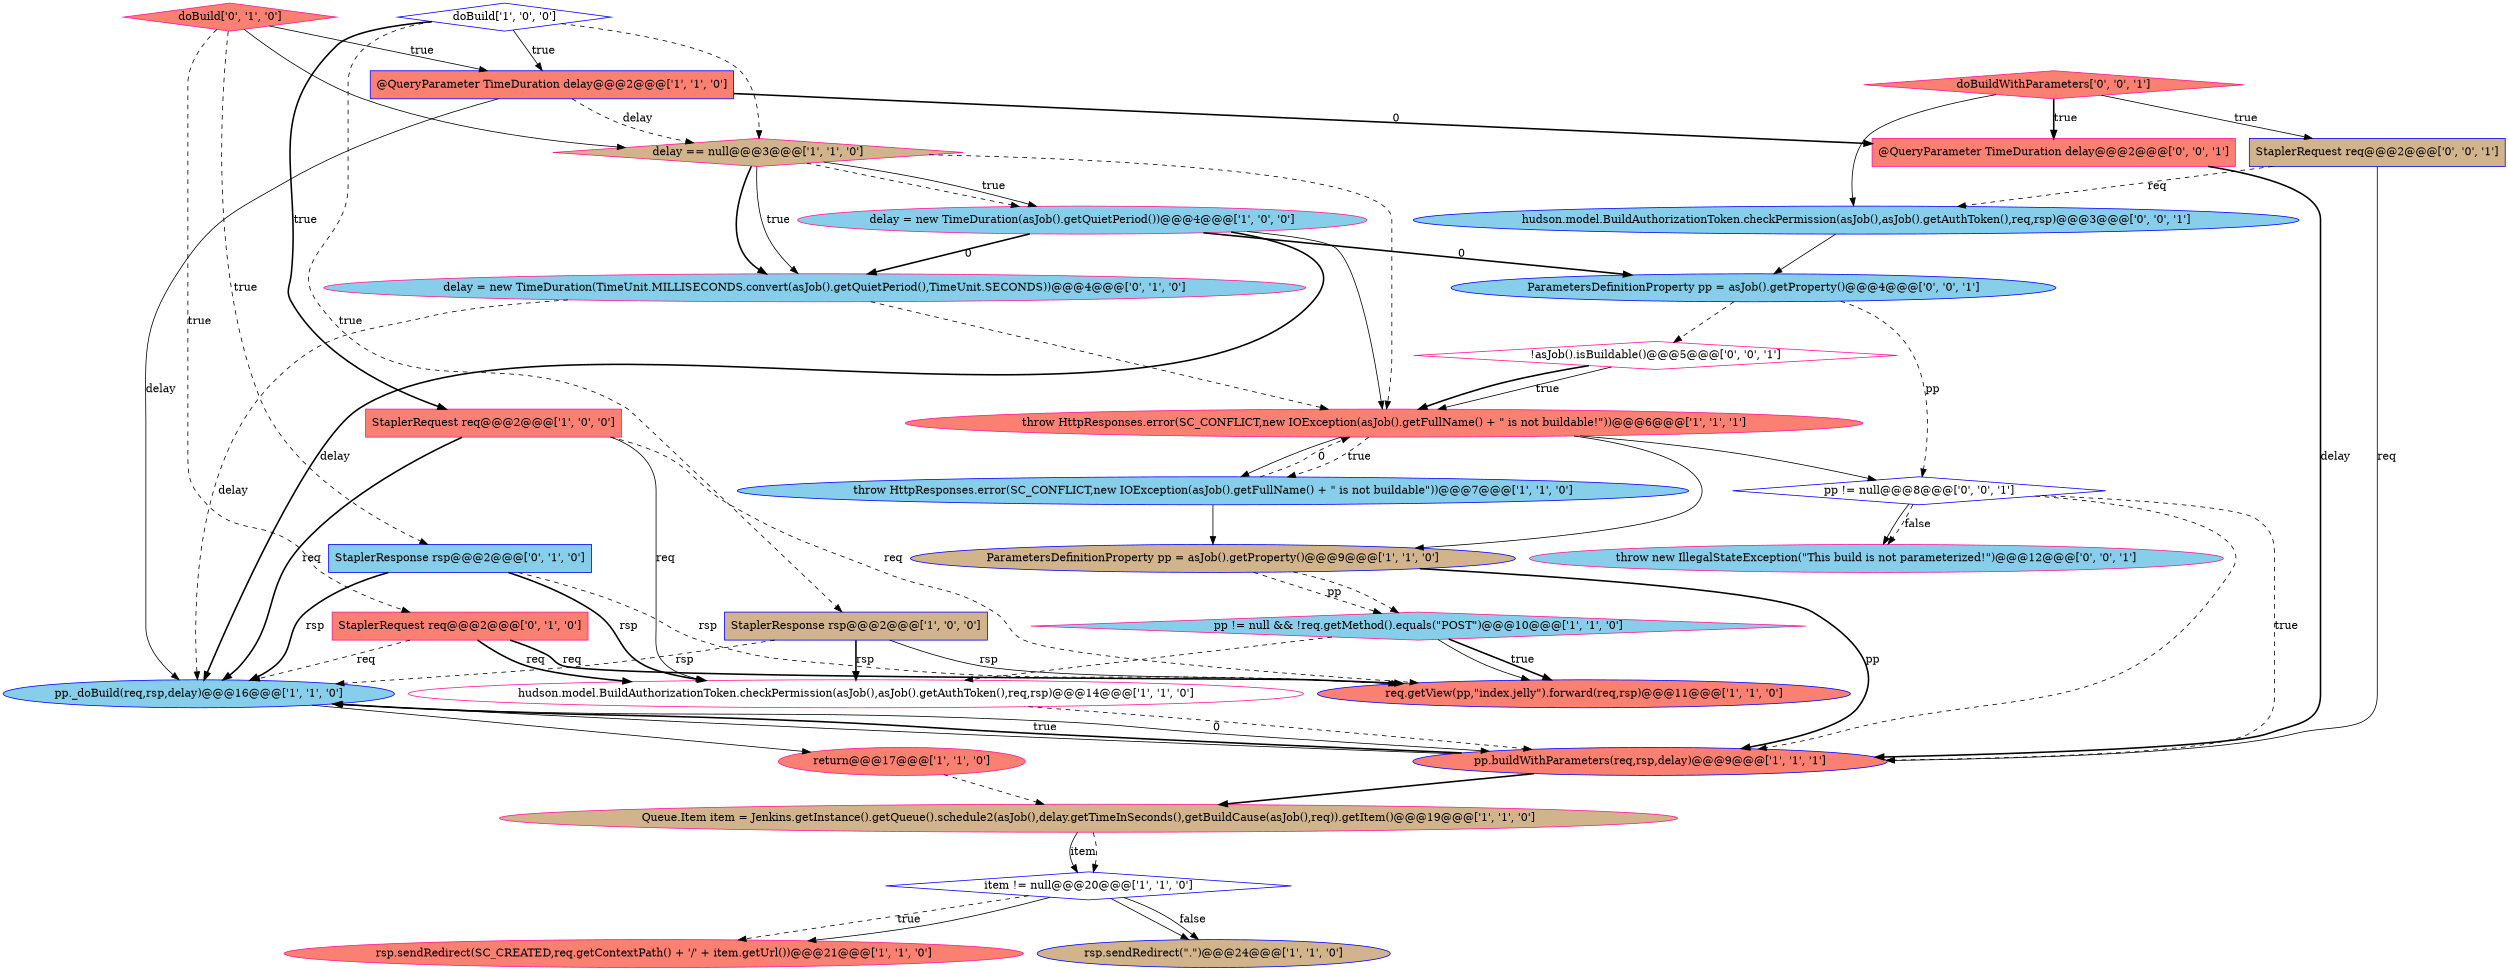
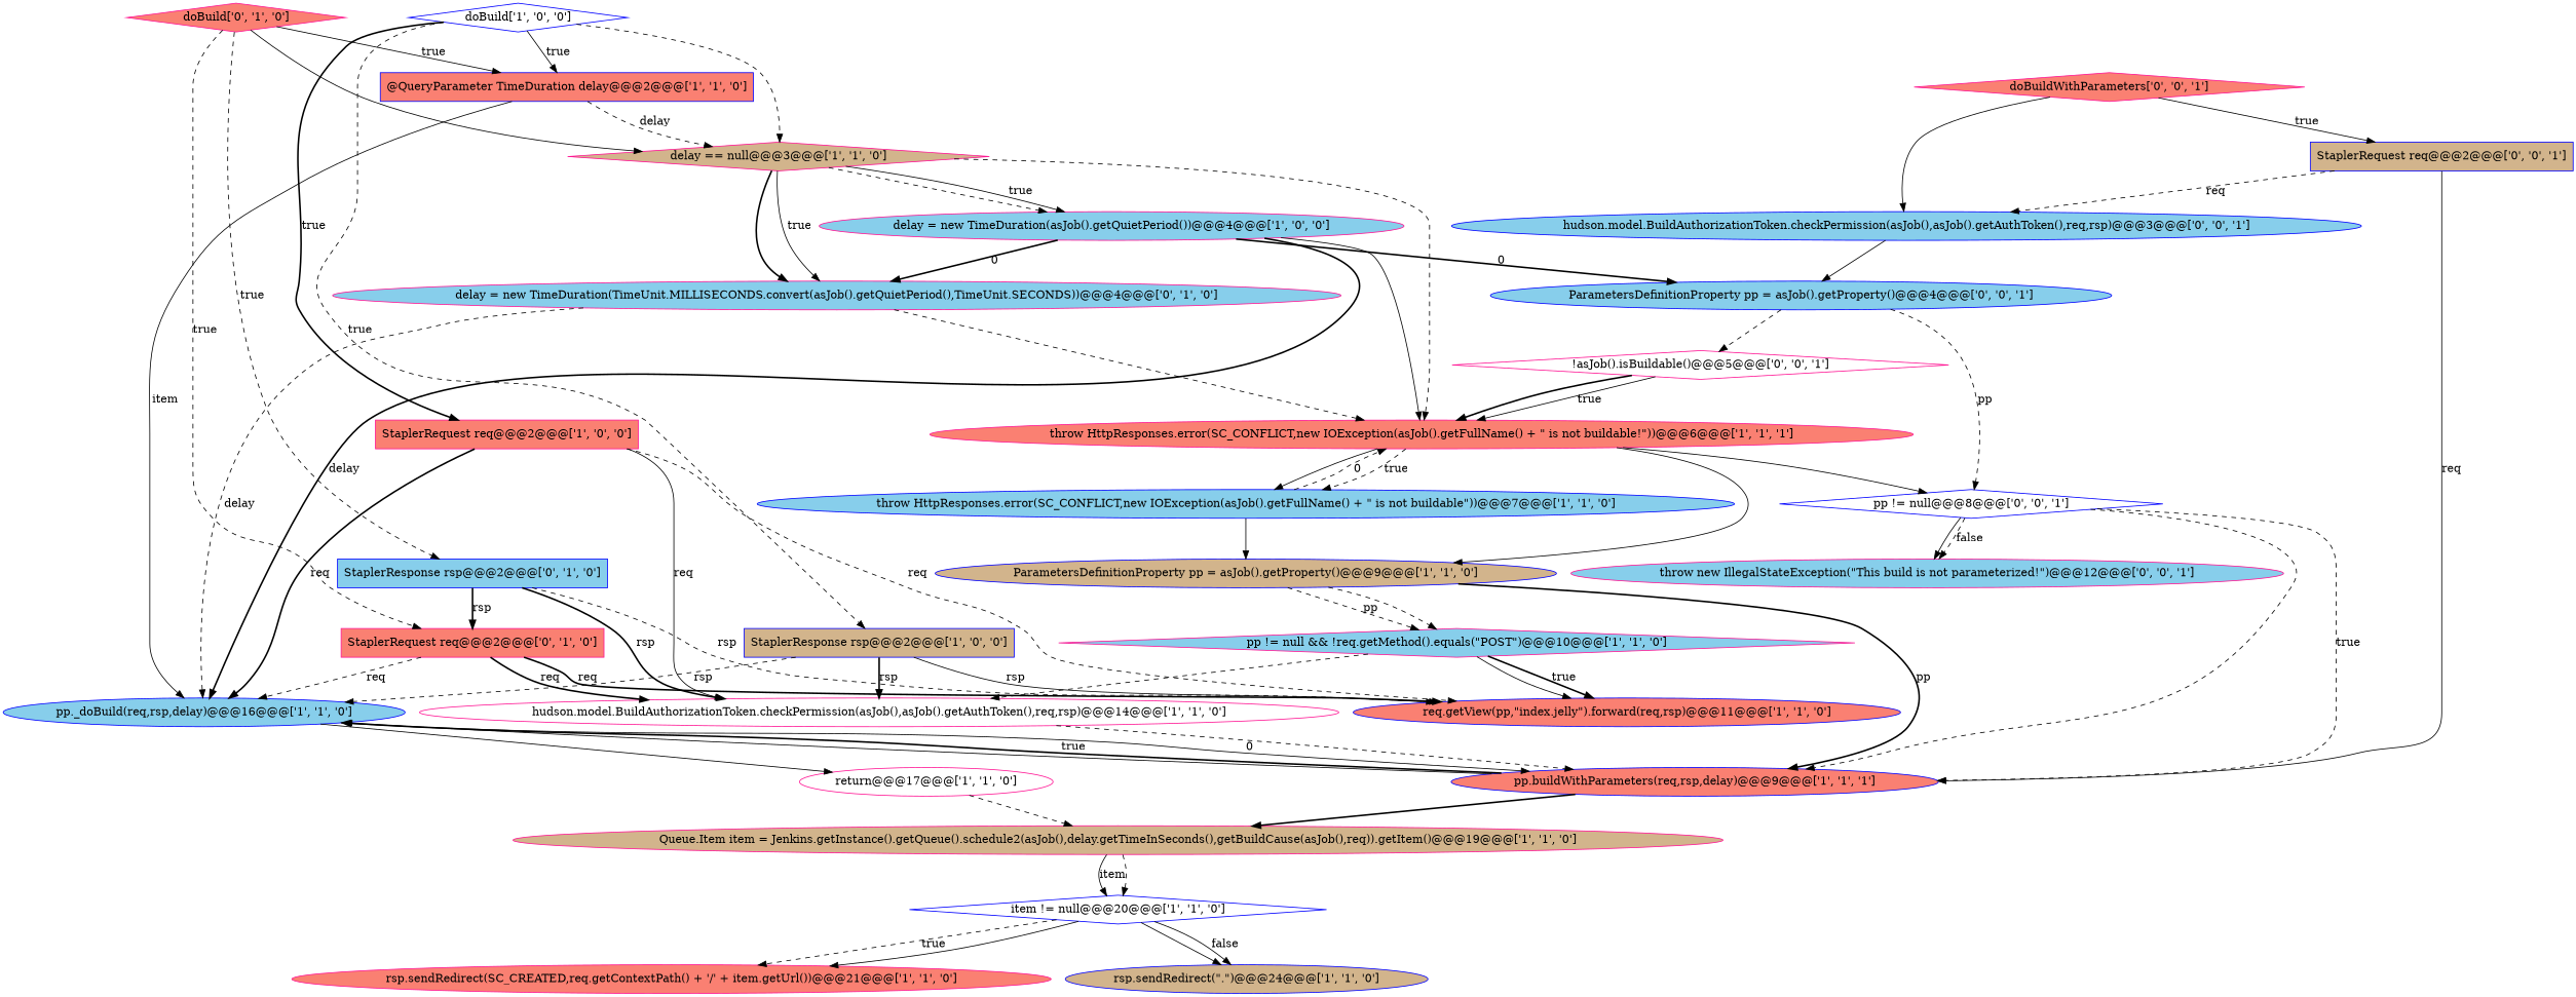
  digraph {
    node [color=deeppink fillcolor=salmon shape=ellipse style=filled]
    edge [style=dashed]
    n1 [label="StaplerRequest req@@@2@@@['1', '0', '0']" shape=box]
    n2 [color=blue fillcolor=skyblue label="pp._doBuild(req,rsp,delay)@@@16@@@['1', '1', '0']"]
    n3 [fillcolor=white label="hudson.model.BuildAuthorizationToken.checkPermission(asJob(),asJob().getAuthToken(),req,rsp)@@@14@@@['1', '1', '0']"]
    n4 [color=blue label="req.getView(pp,\"index.jelly\").forward(req,rsp)@@@11@@@['1', '1', '0']"]
-   n5 [label="return@@@17@@@['1', '1', '0']"]
+   n5 [fillcolor=white label="return@@@17@@@['1', '1', '0']"]
    n6 [color=blue label="pp.buildWithParameters(req,rsp,delay)@@@9@@@['1', '1', '1']"]
    n7 [fillcolor=tan label="Queue.Item item = Jenkins.getInstance().getQueue().schedule2(asJob(),delay.getTimeInSeconds(),getBuildCause(asJob(),req)).getItem()@@@19@@@['1', '1', '0']"]
    n8 [color=blue fillcolor=tan label="ParametersDefinitionProperty pp = asJob().getProperty()@@@9@@@['1', '1', '0']"]
    n9 [fillcolor=skyblue label="pp != null && !req.getMethod().equals(\"POST\")@@@10@@@['1', '1', '0']" shape=diamond]
    n10 [fillcolor=skyblue label="delay = new TimeDuration(asJob().getQuietPeriod())@@@4@@@['1', '0', '0']"]
    n11 [color=blue fillcolor=skyblue label="ParametersDefinitionProperty pp = asJob().getProperty()@@@4@@@['0', '0', '1']"]
    n12 [label="throw HttpResponses.error(SC_CONFLICT,new IOException(asJob().getFullName() + \" is not buildable!\"))@@@6@@@['1', '1', '1']"]
    n13 [fillcolor=skyblue label="delay = new TimeDuration(TimeUnit.MILLISECONDS.convert(asJob().getQuietPeriod(),TimeUnit.SECONDS))@@@4@@@['0', '1', '0']"]
    n14 [color=blue fillcolor=white label="pp != null@@@8@@@['0', '0', '1']" shape=diamond]
    n15 [fillcolor=white label="!asJob().isBuildable()@@@5@@@['0', '0', '1']" shape=diamond]
    n16 [color=blue fillcolor=skyblue label="throw HttpResponses.error(SC_CONFLICT,new IOException(asJob().getFullName() + \" is not buildable\"))@@@7@@@['1', '1', '0']"]
    n17 [label="doBuild['0', '1', '0']" shape=diamond]
    n18 [color=blue label="@QueryParameter TimeDuration delay@@@2@@@['1', '1', '0']" shape=box]
    n19 [label="StaplerRequest req@@@2@@@['0', '1', '0']" shape=box]
    n20 [fillcolor=tan label="delay == null@@@3@@@['1', '1', '0']" shape=diamond]
    n21 [color=blue fillcolor=skyblue label="StaplerResponse rsp@@@2@@@['0', '1', '0']" shape=box]
-   n22 [label="@QueryParameter TimeDuration delay@@@2@@@['0', '0', '1']" shape=box]
    n23 [fillcolor=skyblue label="throw new IllegalStateException(\"This build is not parameterized!\")@@@12@@@['0', '0', '1']"]
    n24 [color=blue fillcolor=white label="item != null@@@20@@@['1', '1', '0']" shape=diamond]
    n25 [label="rsp.sendRedirect(SC_CREATED,req.getContextPath() + '/' + item.getUrl())@@@21@@@['1', '1', '0']"]
    n26 [color=blue fillcolor=tan label="rsp.sendRedirect(\".\")@@@24@@@['1', '1', '0']"]
    n27 [color=blue fillcolor=white label="doBuild['1', '0', '0']" shape=diamond]
    n28 [color=blue fillcolor=tan label="StaplerResponse rsp@@@2@@@['1', '0', '0']" shape=box]
    n29 [color=blue fillcolor=skyblue label="hudson.model.BuildAuthorizationToken.checkPermission(asJob(),asJob().getAuthToken(),req,rsp)@@@3@@@['0', '0', '1']"]
    n30 [color=blue fillcolor=tan label="StaplerRequest req@@@2@@@['0', '0', '1']" shape=box]
    n31 [label="doBuildWithParameters['0', '0', '1']" shape=diamond]
    n1 -> n2 [label=req style=bold]
    n1 -> n3 [label=req style=solid]
    n1 -> n4 [label=req]
    n2 -> n5 [style=solid]
    n2 -> n6 [label=0 style=solid]
    n3 -> n6
    n5 -> n7
    n6 -> n2 [style=solid]
    n6 -> n2 [label=true style=bold]
    n6 -> n7 [style=bold]
    n7 -> n24 [label=item style=solid]
    n7 -> n24
    n8 -> n6 [label=pp style=bold]
    n8 -> n9 [label=pp]
    n8 -> n9
    n9 -> n3
    n9 -> n4 [label=true style=bold]
    n9 -> n4 [style=solid]
    n10 -> n2 [label=delay style=bold]
    n10 -> n11 [label=0 style=bold]
    n10 -> n12 [style=solid]
    n10 -> n13 [label=0 style=bold]
    n11 -> n14 [label=pp]
    n11 -> n15
    n12 -> n8 [style=solid]
    n12 -> n14 [style=solid]
    n12 -> n16 [label=true]
    n12 -> n16 [style=solid]
    n13 -> n2 [label=delay]
    n13 -> n12
    n14 -> n6 [label=true]
    n14 -> n6
    n14 -> n23 [style=solid]
    n14 -> n23 [label=false]
    n15 -> n12 [label=true style=solid]
    n15 -> n12 [style=bold]
    n16 -> n8 [style=solid]
    n16 -> n12 [label=0]
    n17 -> n18 [label=true style=solid]
    n17 -> n19 [label=true]
    n17 -> n20 [style=solid]
    n17 -> n21 [label=true]
-   n18 -> n2 [label=delay style=solid]
+   n18 -> n2 [label=item style=solid]
    n18 -> n20 [label=delay]
-   n18 -> n22 [label=0 style=bold]
    n19 -> n2 [label=req]
    n19 -> n3 [label=req style=bold]
    n19 -> n4 [label=req style=bold]
    n20 -> n10
    n20 -> n10 [label=true style=solid]
    n20 -> n12
    n20 -> n13 [style=bold]
    n20 -> n13 [label=true style=solid]
-   n21 -> n2 [label=rsp style=bold]
+   n21 -> n19 [label=rsp style=bold]
    n21 -> n3 [label=rsp style=bold]
    n21 -> n4 [label=rsp]
-   n22 -> n6 [label=delay style=bold]
    n24 -> n25 [label=true]
    n24 -> n25 [style=solid]
    n24 -> n26 [style=solid]
    n24 -> n26 [label=false style=solid]
    n27 -> n1 [label=true style=bold]
    n27 -> n18 [label=true style=solid]
    n27 -> n20
    n27 -> n28 [label=true]
    n28 -> n2 [label=rsp]
    n28 -> n3 [label=rsp style=bold]
    n28 -> n4 [label=rsp style=solid]
    n29 -> n11 [style=solid]
    n30 -> n6 [label=req style=solid]
    n30 -> n29 [label=req]
-   n31 -> n22 [label=true style=bold]
    n31 -> n29 [style=solid]
    n31 -> n30 [label=true style=solid]
  }
